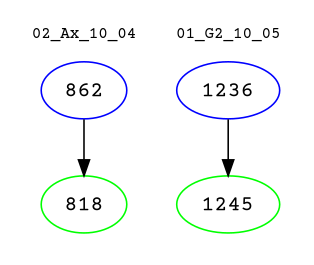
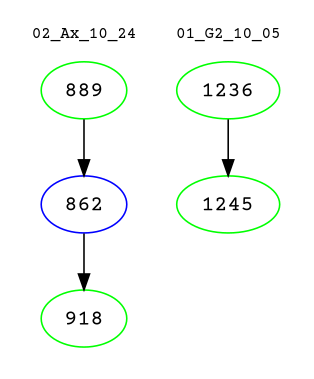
  digraph {
    fontname="Courier Prime"
    node [color=green fontname="Courier Prime"]
    edge [color=black fontname="Courier Prime"]
+   n1 [label=889]
    n2 [color=blue label=862]
-   n3 [label=818]
-   n4 [color=blue label=1236]
+   n3 [label=918]
+   n4 [label=1236]
    n5 [label=1245]
    subgraph cluster_1 {
      color=white
      fontsize=10
-     label="02_Ax_10_04"
+     label="02_Ax_10_24"
+     n1
      n2
      n3
    }
    subgraph cluster_2 {
      color=white
      fontsize=10
      label="01_G2_10_05"
      n4
      n5
    }
+   n1 -> n2
    n2 -> n3
    n4 -> n5
  }
